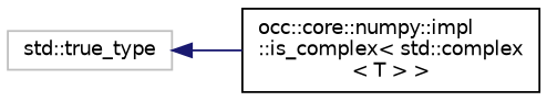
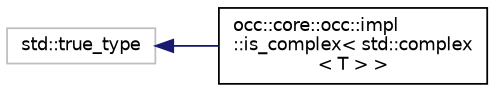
  digraph {
    rankdir=LR
    node [fontname=Helvetica fontsize=10 shape=record]
    n1 [color=grey75 height=0.2 label="std::true_type" width=0.4]
-   n2 [color=black height=0.2 label="occ::core::numpy::impl\l::is_complex\< std::complex\l\< T \> \>" width=0.4]
+   n2 [color=black height=0.2 label="occ::core::occ::impl\l::is_complex\< std::complex\l\< T \> \>" width=0.4]
    n1 -> n2 [color=midnightblue dir=back fontname=Helvetica fontsize=10 labelfontname=Helvetica labelfontsize=10 style=solid]
  }
